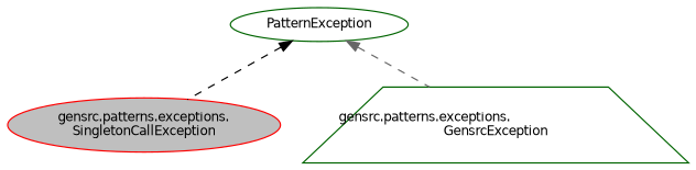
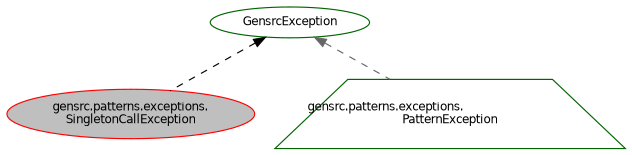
  digraph {
    node [color=darkgreen fillcolor=white fontname=Helvetica fontsize=10 shape=ellipse style=filled]
    edge [dir=back fontname=Helvetica fontsize=10 labelfontname=Helvetica labelfontsize=10 style=dashed]
    n1 [color=red fillcolor=grey75 fontcolor=black height=0.2 label="gensrc.patterns.exceptions.\lSingletonCallException" width=0.4]
-   n2 [height=0.2 label="gensrc.patterns.exceptions.\lGensrcException" shape=trapezium width=0.4]
-   n3 [height=0.2 label=PatternException width=0.4]
+   n2 [height=0.2 label="gensrc.patterns.exceptions.\lPatternException" shape=trapezium width=0.4]
+   n3 [height=0.2 label=GensrcException width=0.4]
    n3 -> n1 [color=black]
    n3 -> n2 [color=gray40]
  }
